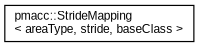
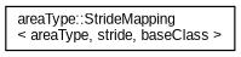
  digraph {
    rankdir=LR
    fontname="Liberation Sans"
-   n1 [color=black fillcolor=white fontname="Liberation Sans" fontsize=10 height=0.2 label="pmacc::StrideMapping\l\< areaType, stride, baseClass \>" shape=record style=filled width=0.4]
+   n1 [color=black fillcolor=white fontname="Liberation Sans" fontsize=10 height=0.2 label="areaType::StrideMapping\l\< areaType, stride, baseClass \>" shape=record style=filled width=0.4]
  }
